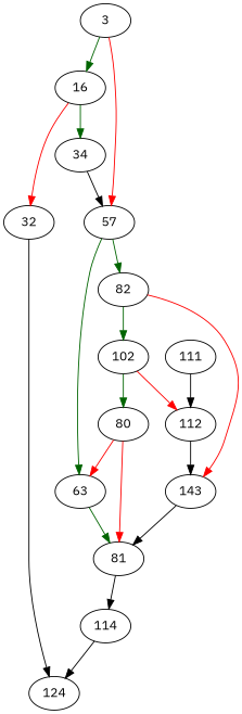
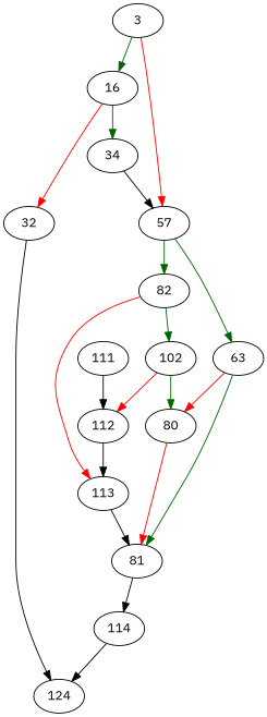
  strict digraph {
    fontname="IBM Plex Sans"
    node [fontname="IBM Plex Sans"]
    edge [fontname="IBM Plex Sans"]
    3 [entry=true]
    16
    57
    34
    32
    63
    82
    124
    81
    80
    102
-   113 [label=143]
+   113
    114
    112
    111
    3 -> 16 [color=darkgreen cond=true]
    3 -> 57 [color=red cond=false]
    16 -> 34 [color=darkgreen cond=true]
    16 -> 32 [color=red cond=false]
    57 -> 63 [color=darkgreen cond=true]
    57 -> 82 [color=darkgreen cond=false]
    34 -> 57
    32 -> 124
    63 -> 81 [color=darkgreen cond=true]
-   80 -> 63 [color=red cond=false]
+   63 -> 80 [color=red cond=false]
    82 -> 102 [color=darkgreen cond=true]
    82 -> 113 [color=red cond=false]
    81 -> 114
    80 -> 81 [color=red]
    102 -> 80 [color=darkgreen cond=true]
    102 -> 112 [color=red cond=false]
    113 -> 81
    114 -> 124
    112 -> 113
    111 -> 112
  }
